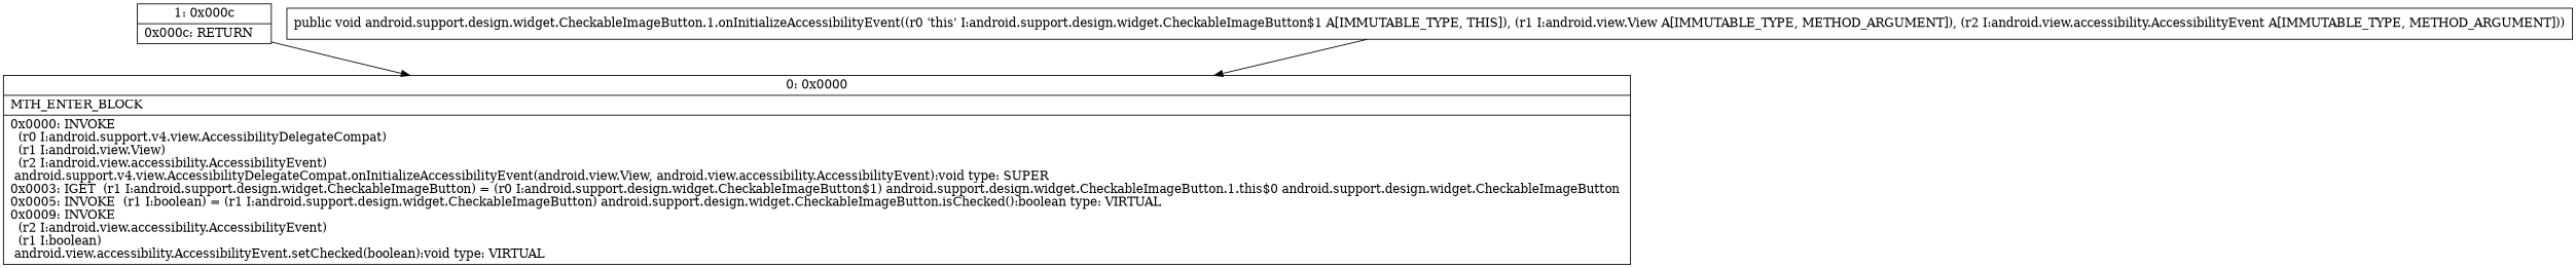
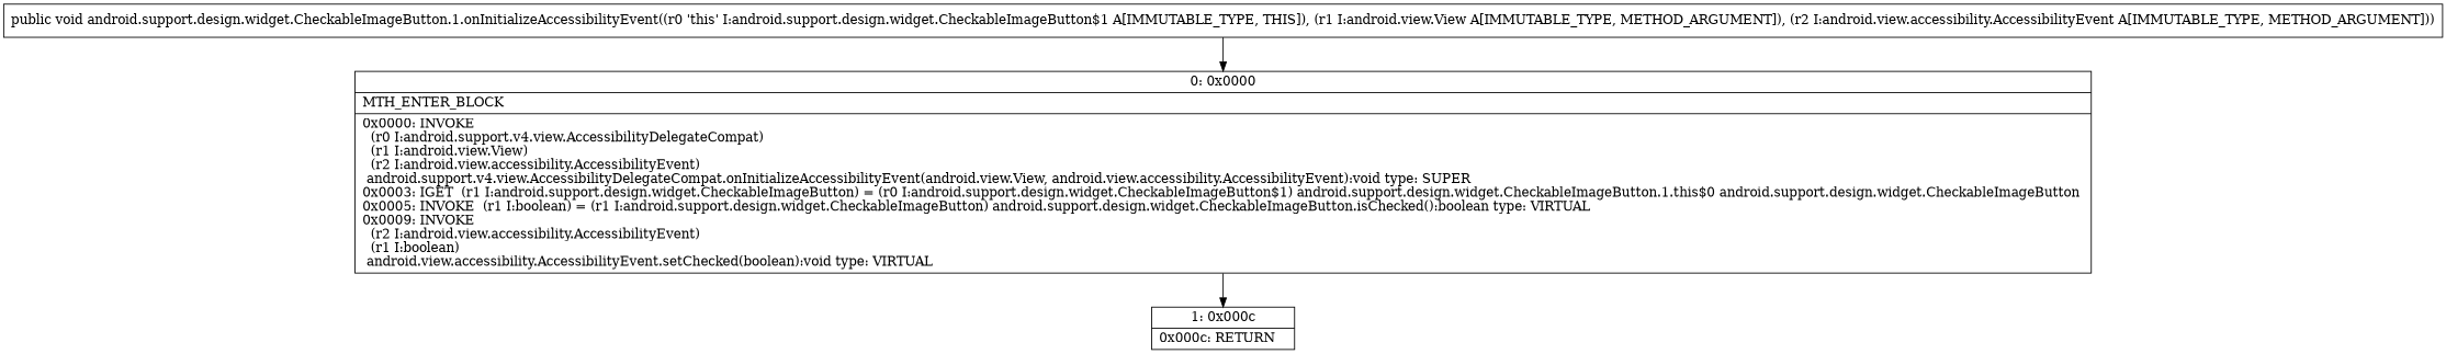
  digraph {
    node [shape=record]
    n1 [label="{0\:\ 0x0000|MTH_ENTER_BLOCK\l|0x0000: INVOKE  \l  (r0 I:android.support.v4.view.AccessibilityDelegateCompat)\l  (r1 I:android.view.View)\l  (r2 I:android.view.accessibility.AccessibilityEvent)\l android.support.v4.view.AccessibilityDelegateCompat.onInitializeAccessibilityEvent(android.view.View, android.view.accessibility.AccessibilityEvent):void type: SUPER \l0x0003: IGET  (r1 I:android.support.design.widget.CheckableImageButton) = (r0 I:android.support.design.widget.CheckableImageButton$1) android.support.design.widget.CheckableImageButton.1.this$0 android.support.design.widget.CheckableImageButton \l0x0005: INVOKE  (r1 I:boolean) = (r1 I:android.support.design.widget.CheckableImageButton) android.support.design.widget.CheckableImageButton.isChecked():boolean type: VIRTUAL \l0x0009: INVOKE  \l  (r2 I:android.view.accessibility.AccessibilityEvent)\l  (r1 I:boolean)\l android.view.accessibility.AccessibilityEvent.setChecked(boolean):void type: VIRTUAL \l}"]
    n2 [label="{1\:\ 0x000c|0x000c: RETURN   \l}"]
    n3 [label="{public void android.support.design.widget.CheckableImageButton.1.onInitializeAccessibilityEvent((r0 'this' I:android.support.design.widget.CheckableImageButton$1 A[IMMUTABLE_TYPE, THIS]), (r1 I:android.view.View A[IMMUTABLE_TYPE, METHOD_ARGUMENT]), (r2 I:android.view.accessibility.AccessibilityEvent A[IMMUTABLE_TYPE, METHOD_ARGUMENT])) }"]
-   n2 -> n1
+   n1 -> n2
    n3 -> n1
  }
